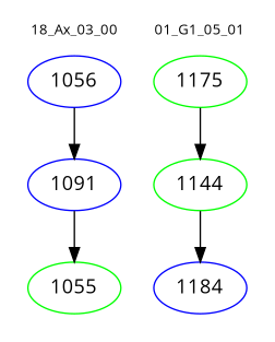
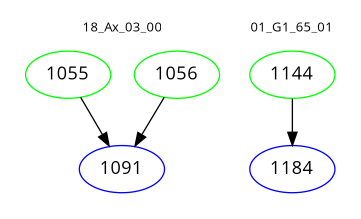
  digraph {
    fontname="Open Sans"
    node [color=green fontname="Open Sans"]
    edge [color=black fontname="Open Sans"]
-   n1 [color=blue label=1056]
+   n1 [label=1056]
    n2 [label=1055]
    n3 [color=blue label=1091]
-   n4 [label=1175]
    n5 [label=1144]
    n6 [color=blue label=1184]
    subgraph cluster_1 {
      color=white
      fontsize=10
      label="18_Ax_03_00"
      n1
      n2
      n3
    }
    subgraph cluster_2 {
      color=white
      fontsize=10
-     label="01_G1_05_01"
-     n4
+     label="01_G1_65_01"
      n5
      n6
    }
    n1 -> n3
-   n3 -> n2
-   n4 -> n5
+   n2 -> n3
    n5 -> n6
  }
